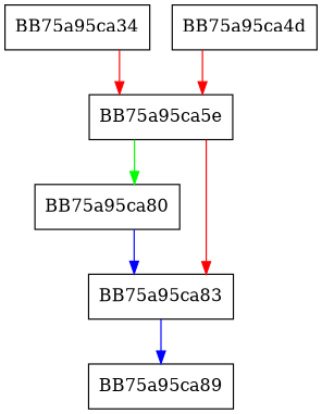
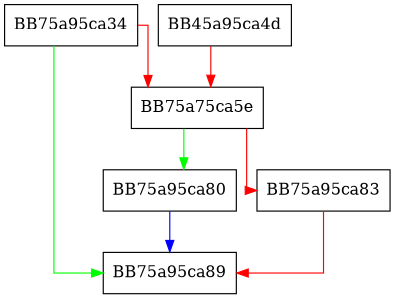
  digraph {
    splines=ortho
    node [shape=box]
    edge [color=red]
    BB75a95ca34
    BB75a95ca89
-   BB75a95ca5e
-   BB75a95ca4d
+   BB75a95ca5e [label=BB75a75ca5e]
+   BB75a95ca4d [label=BB45a95ca4d]
    BB75a95ca80
    n6 [label=BB75a95ca83]
+   BB75a95ca34 -> BB75a95ca89 [color=green]
    BB75a95ca34 -> BB75a95ca5e
    BB75a95ca5e -> BB75a95ca80 [color=green]
    BB75a95ca5e -> n6
    BB75a95ca4d -> BB75a95ca5e
-   BB75a95ca80 -> n6 [color=blue]
-   n6 -> BB75a95ca89 [color=blue]
+   BB75a95ca80 -> BB75a95ca89 [color=blue]
+   n6 -> BB75a95ca89
  }
